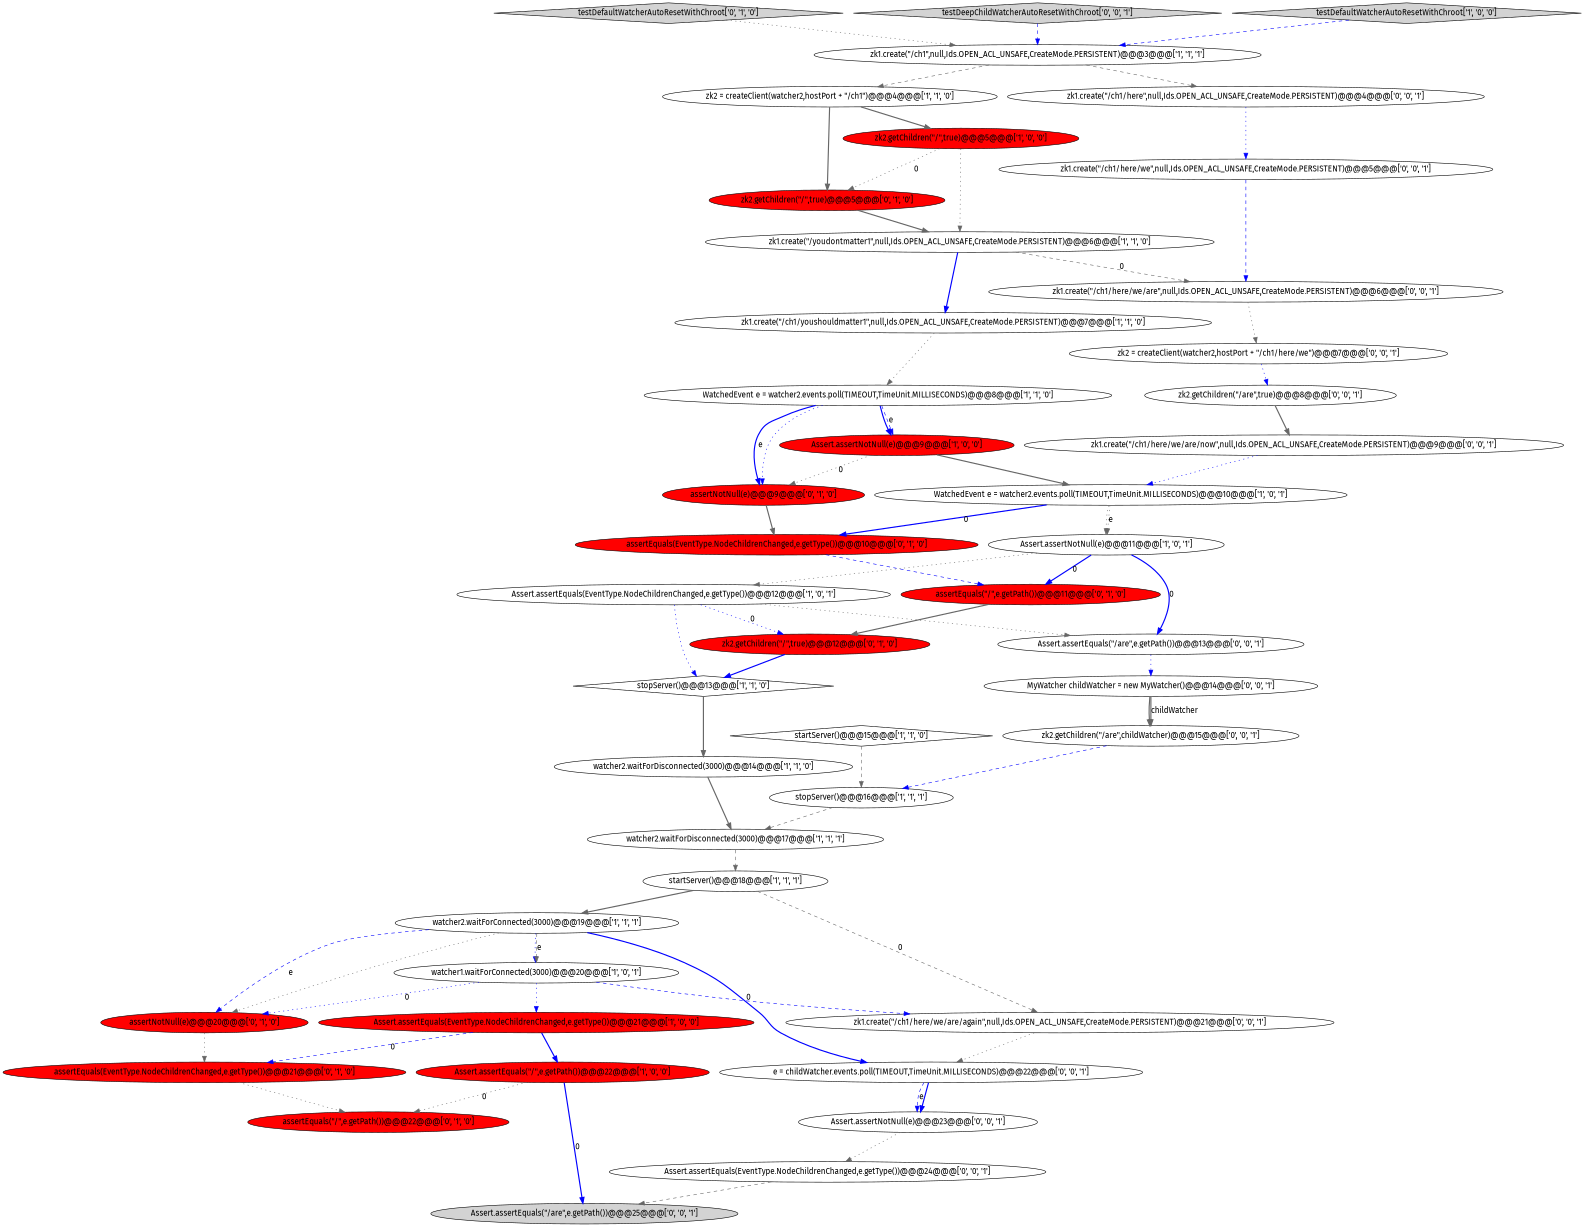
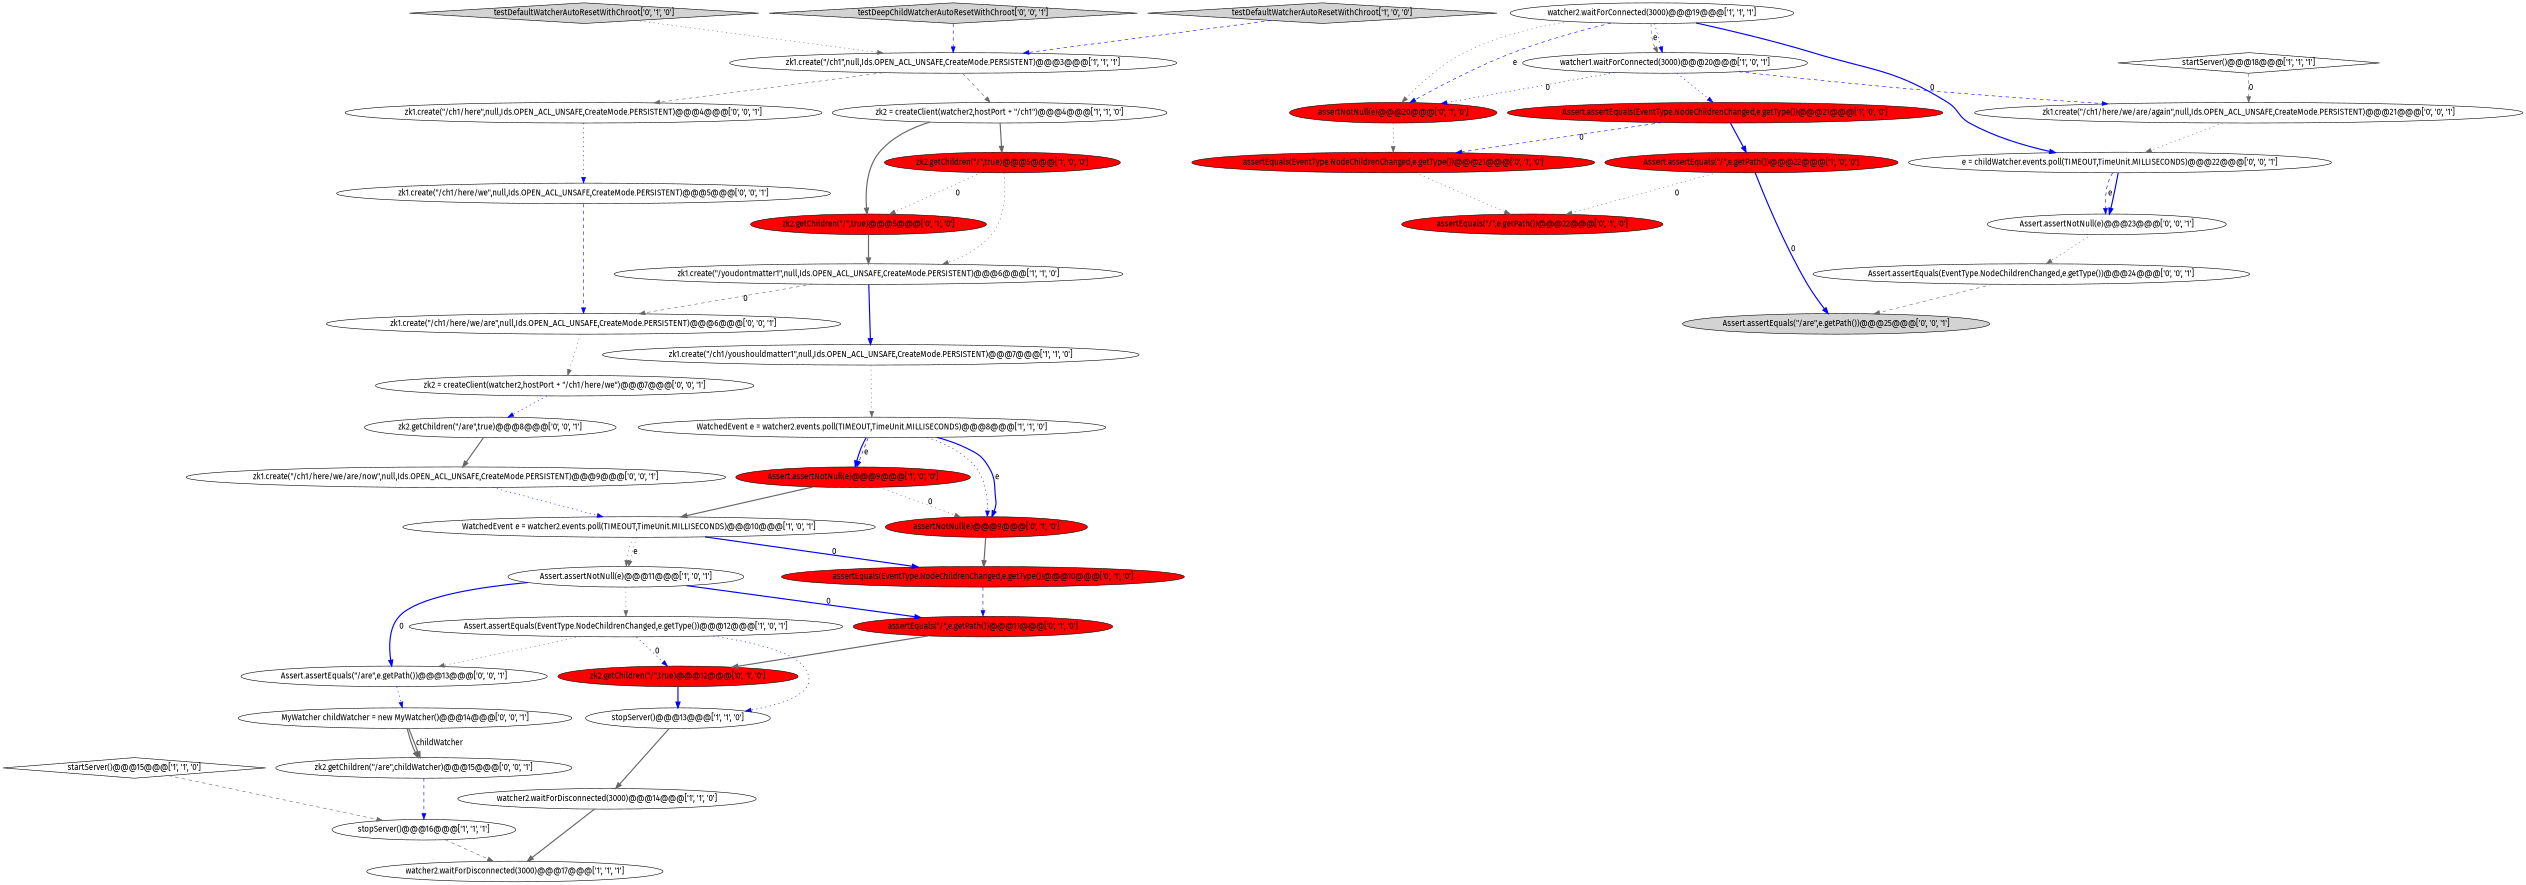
  digraph {
    fontname="Fira Sans"
    node [fillcolor=white fontname="Fira Sans" shape=ellipse style=filled]
    edge [color=gray40 fontname="Fira Sans" style=dotted]
    n1 [label="zk1.create(\"/ch1/here\",null,Ids.OPEN_ACL_UNSAFE,CreateMode.PERSISTENT)@@@4@@@['0', '0', '1']"]
    n2 [label="zk1.create(\"/ch1/here/we\",null,Ids.OPEN_ACL_UNSAFE,CreateMode.PERSISTENT)@@@5@@@['0', '0', '1']"]
    n3 [label="zk1.create(\"/ch1/here/we/are\",null,Ids.OPEN_ACL_UNSAFE,CreateMode.PERSISTENT)@@@6@@@['0', '0', '1']"]
    n4 [fillcolor=lightgray label="testDefaultWatcherAutoResetWithChroot['0', '1', '0']" shape=diamond]
    n5 [label="zk1.create(\"/ch1\",null,Ids.OPEN_ACL_UNSAFE,CreateMode.PERSISTENT)@@@3@@@['1', '1', '1']"]
    n6 [label="zk2 = createClient(watcher2,hostPort + \"/ch1\")@@@4@@@['1', '1', '0']"]
    n7 [fillcolor=red label="zk2.getChildren(\"/\",true)@@@5@@@['1', '0', '0']"]
    n8 [label="zk1.create(\"/youdontmatter1\",null,Ids.OPEN_ACL_UNSAFE,CreateMode.PERSISTENT)@@@6@@@['1', '1', '0']"]
    n9 [fillcolor=red label="zk2.getChildren(\"/\",true)@@@5@@@['0', '1', '0']"]
    n10 [label="zk1.create(\"/ch1/youshouldmatter1\",null,Ids.OPEN_ACL_UNSAFE,CreateMode.PERSISTENT)@@@7@@@['1', '1', '0']"]
    n11 [label="Assert.assertNotNull(e)@@@11@@@['1', '0', '1']"]
    n12 [fillcolor=red label="assertEquals(\"/\",e.getPath())@@@11@@@['0', '1', '0']"]
    n13 [label="Assert.assertEquals(\"/are\",e.getPath())@@@13@@@['0', '0', '1']"]
    n14 [label="Assert.assertEquals(EventType.NodeChildrenChanged,e.getType())@@@12@@@['1', '0', '1']"]
    n15 [fillcolor=red label="zk2.getChildren(\"/\",true)@@@12@@@['0', '1', '0']"]
    n16 [label="MyWatcher childWatcher = new MyWatcher()@@@14@@@['0', '0', '1']"]
-   n17 [label="stopServer()@@@13@@@['1', '1', '0']" shape=diamond]
+   n17 [label="stopServer()@@@13@@@['1', '1', '0']"]
    n18 [label="startServer()@@@15@@@['1', '1', '0']" shape=diamond]
    n19 [label="stopServer()@@@16@@@['1', '1', '1']"]
    n20 [label="watcher2.waitForDisconnected(3000)@@@17@@@['1', '1', '1']"]
    n21 [fillcolor=lightgray label="testDeepChildWatcherAutoResetWithChroot['0', '0', '1']" shape=diamond]
    n22 [label="zk2.getChildren(\"/are\",childWatcher)@@@15@@@['0', '0', '1']"]
    n23 [fillcolor=red label="Assert.assertNotNull(e)@@@9@@@['1', '0', '0']"]
    n24 [fillcolor=red label="assertNotNull(e)@@@9@@@['0', '1', '0']"]
    n25 [label="WatchedEvent e = watcher2.events.poll(TIMEOUT,TimeUnit.MILLISECONDS)@@@10@@@['1', '0', '1']"]
    n26 [fillcolor=red label="assertEquals(EventType.NodeChildrenChanged,e.getType())@@@10@@@['0', '1', '0']"]
    n27 [fillcolor=red label="assertEquals(\"/\",e.getPath())@@@22@@@['0', '1', '0']"]
    n28 [label="watcher2.waitForDisconnected(3000)@@@14@@@['1', '1', '0']"]
-   n29 [label="startServer()@@@18@@@['1', '1', '1']"]
+   n29 [label="startServer()@@@18@@@['1', '1', '1']" shape=diamond]
    n30 [fillcolor=red label="assertEquals(EventType.NodeChildrenChanged,e.getType())@@@21@@@['0', '1', '0']"]
    n31 [label="zk2 = createClient(watcher2,hostPort + \"/ch1/here/we\")@@@7@@@['0', '0', '1']"]
    n32 [label="WatchedEvent e = watcher2.events.poll(TIMEOUT,TimeUnit.MILLISECONDS)@@@8@@@['1', '1', '0']"]
    n33 [label="Assert.assertNotNull(e)@@@23@@@['0', '0', '1']"]
    n34 [label="Assert.assertEquals(EventType.NodeChildrenChanged,e.getType())@@@24@@@['0', '0', '1']"]
    n35 [fillcolor=lightgray label="Assert.assertEquals(\"/are\",e.getPath())@@@25@@@['0', '0', '1']"]
    n36 [fillcolor=red label="assertNotNull(e)@@@20@@@['0', '1', '0']"]
    n37 [label="zk1.create(\"/ch1/here/we/are/again\",null,Ids.OPEN_ACL_UNSAFE,CreateMode.PERSISTENT)@@@21@@@['0', '0', '1']"]
    n38 [label="watcher2.waitForConnected(3000)@@@19@@@['1', '1', '1']"]
    n39 [label="zk2.getChildren(\"/are\",true)@@@8@@@['0', '0', '1']"]
    n40 [label="e = childWatcher.events.poll(TIMEOUT,TimeUnit.MILLISECONDS)@@@22@@@['0', '0', '1']"]
    n41 [fillcolor=lightgray label="testDefaultWatcherAutoResetWithChroot['1', '0', '0']" shape=diamond]
    n42 [label="watcher1.waitForConnected(3000)@@@20@@@['1', '0', '1']"]
    n43 [fillcolor=red label="Assert.assertEquals(EventType.NodeChildrenChanged,e.getType())@@@21@@@['1', '0', '0']"]
    n44 [label="zk1.create(\"/ch1/here/we/are/now\",null,Ids.OPEN_ACL_UNSAFE,CreateMode.PERSISTENT)@@@9@@@['0', '0', '1']"]
    n45 [fillcolor=red label="Assert.assertEquals(\"/\",e.getPath())@@@22@@@['1', '0', '0']"]
    n1 -> n2 [color=blue]
    n2 -> n3 [color=blue style=dashed]
    n3 -> n31
    n4 -> n5
    n5 -> n1 [style=dashed]
    n5 -> n6 [style=dashed]
    n6 -> n7 [style=bold]
    n6 -> n9 [style=bold]
    n7 -> n8
    n7 -> n9 [label=0]
    n8 -> n3 [label=0 style=dashed]
    n8 -> n10 [color=blue style=bold]
    n9 -> n8 [style=bold]
    n10 -> n32
    n11 -> n12 [color=blue label=0 style=bold]
    n11 -> n13 [color=blue label=0 style=bold]
    n11 -> n14
    n12 -> n15 [style=bold]
    n13 -> n16 [color=blue]
    n14 -> n13
    n14 -> n15 [color=blue label=0]
    n14 -> n17 [color=blue]
    n15 -> n17 [color=blue style=bold]
    n16 -> n22 [label=childWatcher style=bold]
    n16 -> n22 [style=bold]
    n17 -> n28 [style=bold]
    n18 -> n19 [style=dashed]
    n19 -> n20 [style=dashed]
-   n20 -> n29 [style=dashed]
    n21 -> n5 [color=blue style=dashed]
    n22 -> n19 [color=blue style=dashed]
    n23 -> n24 [label=0]
    n23 -> n25 [style=bold]
    n24 -> n26 [style=bold]
    n25 -> n11
    n25 -> n11 [label=e]
    n25 -> n26 [color=blue label=0 style=bold]
    n26 -> n12 [color=blue style=dashed]
    n28 -> n20 [style=bold]
    n29 -> n37 [label=0 style=dashed]
-   n29 -> n38 [style=bold]
    n30 -> n27
    n31 -> n39 [color=blue]
    n32 -> n23 [color=blue style=bold]
    n32 -> n23 [color=blue label=e style=dashed]
    n32 -> n24 [color=blue]
    n32 -> n24 [color=blue label=e style=bold]
    n33 -> n34
    n34 -> n35 [style=dashed]
    n36 -> n30
    n37 -> n40
    n38 -> n36 [color=blue label=e style=dashed]
    n38 -> n36
    n38 -> n40 [color=blue label=0 style=bold]
    n38 -> n42 [color=blue]
    n38 -> n42 [label=e style=dashed]
    n39 -> n44 [style=bold]
    n40 -> n33 [color=blue label=e style=dashed]
    n40 -> n33 [color=blue style=bold]
    n41 -> n5 [color=blue style=dashed]
    n42 -> n36 [color=blue label=0]
    n42 -> n37 [color=blue style=dashed]
    n42 -> n43 [color=blue]
    n43 -> n30 [color=blue label=0 style=dashed]
    n43 -> n45 [color=blue style=bold]
    n44 -> n25 [color=blue]
    n45 -> n27 [label=0]
    n45 -> n35 [color=blue label=0 style=bold]
  }
